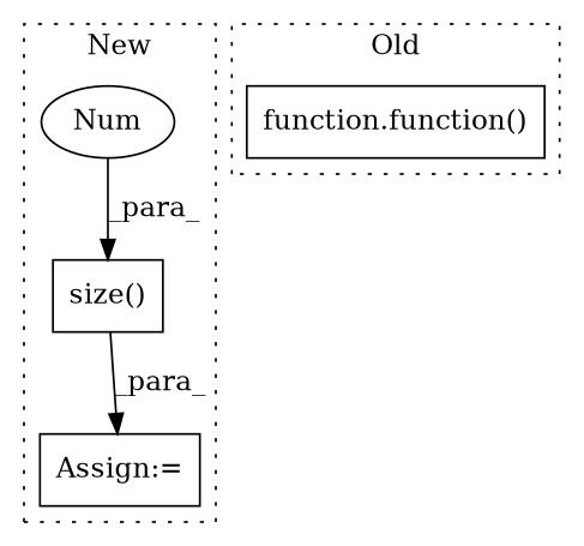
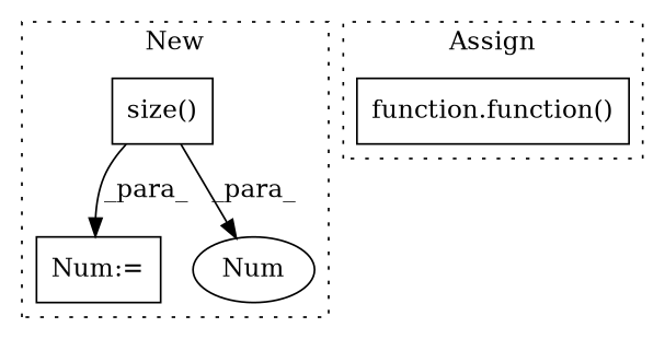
  digraph {
    node [a=75 shape=box]
    n1 [l="7,1" label="size()" s="4754,4762"]
-   n2 [a=68 l=3 label="Assign:=" s=4733]
+   n2 [a=68 l=3 label="Num:=" s=4733]
    n3 [a=76 l=1 label=Num s=4761 shape=ellipse]
    n4 [l="10,1" label="function.function()" s="3546,3585"]
    subgraph cluster_1 {
      label=New
      style=dotted
      n1
      n2
      n3
    }
    subgraph cluster_2 {
-     label=Old
+     label=Assign
      style=dotted
      n4
    }
    n1 -> n2 [label=_para_]
-   n3 -> n1 [label=_para_]
+   n1 -> n3 [label=_para_]
  }
